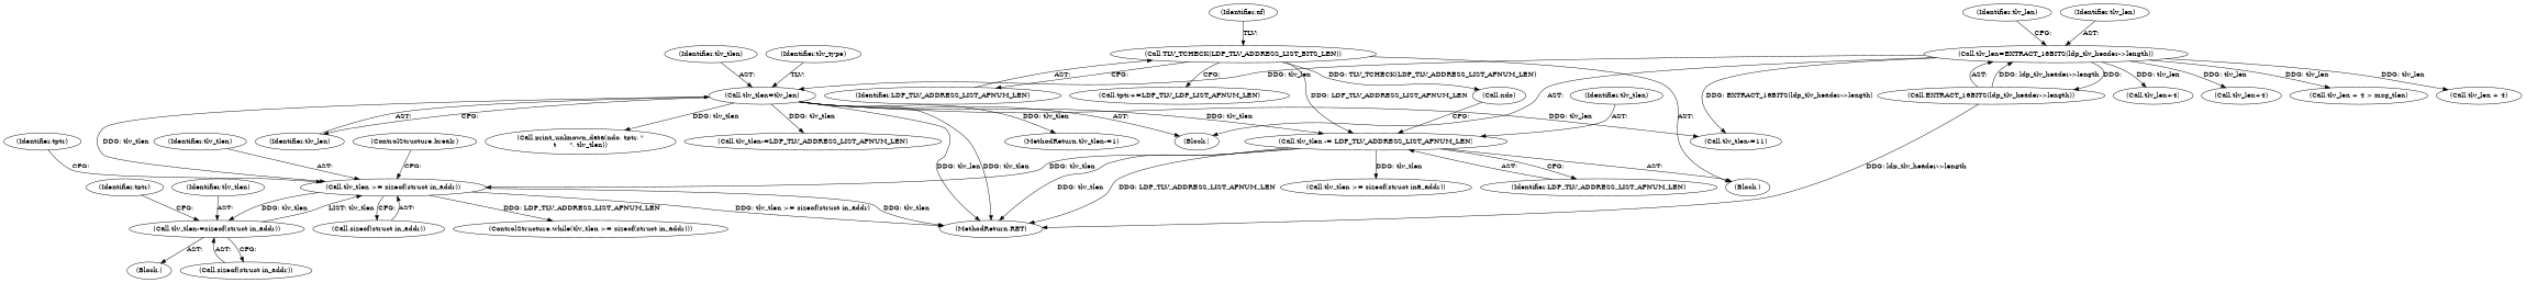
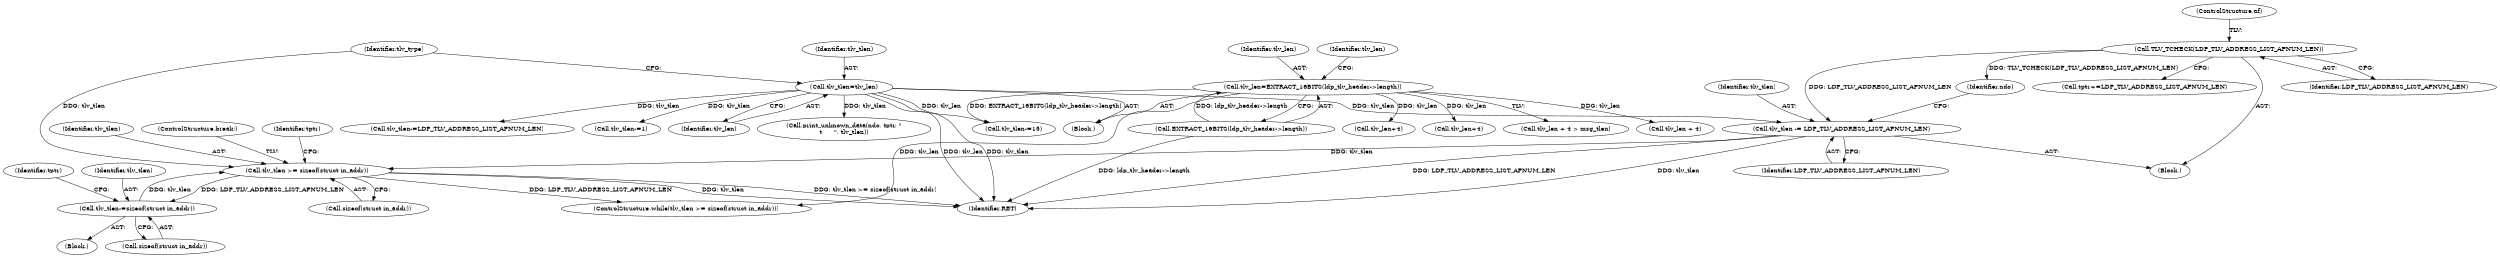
  digraph {
    n1 [label="(Call,tlv_tlen >= sizeof(struct in_addr))"]
    n2 [label="(Call,tlv_tlen-=sizeof(struct in_addr))"]
-   n3 [label="(MethodReturn,RET)"]
+   n3 [label="(Identifier,RET)"]
    n4 [label="(Call,sizeof(struct in_addr))"]
    n5 [label="(ControlStructure,while(tlv_tlen >= sizeof(struct in_addr)))"]
    n6 [label="(Block,)"]
    n7 [label="(Call,sizeof(struct in_addr))"]
    n8 [label="(Call,tlv_tlen -= LDP_TLV_ADDRESS_LIST_AFNUM_LEN)"]
-   n9 [label="(Call,tlv_tlen >= sizeof(struct in6_addr))"]
    n10 [label="(Identifier,LDP_TLV_ADDRESS_LIST_AFNUM_LEN)"]
    n11 [label="(Block,)"]
-   n12 [label="(Call,TLV_TCHECK(LDP_TLV_ADDRESS_LIST_BITS_LEN))"]
+   n12 [label="(Call,TLV_TCHECK(LDP_TLV_ADDRESS_LIST_AFNUM_LEN))"]
    n13 [label="(Identifier,LDP_TLV_ADDRESS_LIST_AFNUM_LEN)"]
-   n14 [label="(Call,tptr+=LDP_TLV_LDP_LIST_AFNUM_LEN)"]
-   n15 [label="(Call,ndo)"]
+   n14 [label="(Call,tptr+=LDP_TLV_ADDRESS_LIST_AFNUM_LEN)"]
+   n15 [label="(Identifier,ndo)"]
    n16 [label="(Call,tlv_tlen=tlv_len)"]
    n17 [label="(Call,tlv_tlen-=LDP_TLV_ADDRESS_LIST_AFNUM_LEN)"]
    n18 [label="(Block,)"]
-   n19 [label="(MethodReturn,tlv_tlen-=1)"]
-   n20 [label="(Call,tlv_tlen-=11)"]
+   n19 [label="(Call,tlv_tlen-=1)"]
+   n20 [label="(Call,tlv_tlen-=15)"]
    n21 [label="(Identifier,tlv_len)"]
    n22 [label="(Call,print_unknown_data(ndo, tptr, \"\n\t      \", tlv_tlen))"]
    n23 [label="(Call,tlv_len=EXTRACT_16BITS(ldp_tlv_header->length))"]
    n24 [label="(Call,EXTRACT_16BITS(ldp_tlv_header->length))"]
    n25 [label="(Call,tlv_len+4)"]
    n26 [label="(Call,tlv_len+4)"]
    n27 [label="(Call,tlv_len + 4 > msg_tlen)"]
    n28 [label="(Call,tlv_len + 4)"]
    n29 [label="(Identifier,tptr)"]
    n30 [label="(Identifier,tlv_tlen)"]
    n31 [label="(Identifier,tlv_tlen)"]
    n32 [label="(Identifier,tlv_len)"]
    n33 [label="(Identifier,tlv_type)"]
    n34 [label="(Identifier,tlv_tlen)"]
    n35 [label="(Identifier,tlv_tlen)"]
    n36 [label="(ControlStructure,break;)"]
-   n37 [label="(Identifier,af)"]
+   n37 [label="(ControlStructure,af)"]
    n38 [label="(Identifier,tlv_len)"]
    n39 [label="(Identifier,tptr)"]
-   n1 -> n2 [label="DDG: tlv_tlen"]
+   n1 -> n2 [label="DDG: LDP_TLV_ADDRESS_LIST_AFNUM_LEN"]
    n1 -> n3 [label="DDG: tlv_tlen"]
    n1 -> n3 [label="DDG: tlv_tlen >= sizeof(struct in_addr)"]
    n1 -> n4 [label="CFG: "]
    n1 -> n5 [label="DDG: LDP_TLV_ADDRESS_LIST_AFNUM_LEN"]
-   n2 -> n1 [label="LIST: tlv_tlen"]
+   n2 -> n1 [label="DDG: tlv_tlen"]
    n2 -> n6 [label="AST: "]
    n2 -> n7 [label="CFG: "]
    n4 -> n1 [label="AST: "]
    n7 -> n2 [label="AST: "]
    n8 -> n1 [label="DDG: tlv_tlen"]
    n8 -> n3 [label="DDG: tlv_tlen"]
    n8 -> n3 [label="DDG: LDP_TLV_ADDRESS_LIST_AFNUM_LEN"]
-   n8 -> n9 [label="DDG: tlv_tlen"]
    n8 -> n10 [label="CFG: "]
    n8 -> n11 [label="AST: "]
    n10 -> n8 [label="AST: "]
    n12 -> n8 [label="DDG: LDP_TLV_ADDRESS_LIST_AFNUM_LEN"]
    n12 -> n11 [label="AST: "]
    n12 -> n13 [label="CFG: "]
    n12 -> n14 [label="CFG: "]
    n12 -> n15 [label="DDG: TLV_TCHECK(LDP_TLV_ADDRESS_LIST_AFNUM_LEN)"]
    n13 -> n12 [label="AST: "]
    n15 -> n8 [label="CFG: "]
-   n16 -> n1 [label="DDG: tlv_tlen"]
+   n33 -> n1 [label="DDG: tlv_tlen"]
    n16 -> n3 [label="DDG: tlv_len"]
    n16 -> n3 [label="DDG: tlv_tlen"]
    n16 -> n8 [label="DDG: tlv_tlen"]
    n16 -> n17 [label="DDG: tlv_tlen"]
    n16 -> n18 [label="AST: "]
    n16 -> n19 [label="DDG: tlv_tlen"]
    n16 -> n20 [label="DDG: tlv_len"]
    n16 -> n21 [label="CFG: "]
    n16 -> n22 [label="DDG: tlv_tlen"]
    n21 -> n16 [label="AST: "]
-   n23 -> n16 [label="DDG: tlv_len"]
+   n23 -> n5 [label="DDG: tlv_len"]
    n23 -> n18 [label="AST: "]
    n23 -> n20 [label="DDG: EXTRACT_16BITS(ldp_tlv_header->length)"]
-   n23 -> n24 [label="DDG: "]
+   n23 -> n24 [label="CFG: "]
    n23 -> n25 [label="DDG: tlv_len"]
    n23 -> n26 [label="DDG: tlv_len"]
-   n23 -> n27 [label="DDG: tlv_len"]
+   n23 -> n27 [label="TLV: "]
    n23 -> n28 [label="DDG: tlv_len"]
    n24 -> n3 [label="DDG: ldp_tlv_header->length"]
    n24 -> n23 [label="AST: "]
    n24 -> n23 [label="DDG: ldp_tlv_header->length"]
    n29 -> n2 [label="CFG: "]
    n30 -> n8 [label="AST: "]
    n31 -> n16 [label="AST: "]
    n32 -> n23 [label="AST: "]
-   n33 -> n16 [label="TLV: "]
+   n33 -> n16 [label="CFG: "]
    n34 -> n1 [label="AST: "]
    n35 -> n2 [label="AST: "]
-   n36 -> n1 [label="CFG: "]
+   n36 -> n1 [label="TLV: "]
    n37 -> n12 [label="TLV: "]
    n38 -> n23 [label="CFG: "]
    n39 -> n1 [label="CFG: "]
  }
